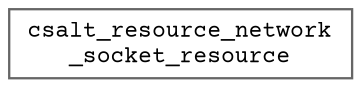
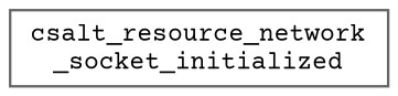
  digraph {
    rankdir=LR
    fontname="Courier Prime"
-   n1 [color=grey40 fillcolor=white fontname="Courier Prime" fontsize=10 height=0.2 label="csalt_resource_network\l_socket_resource" shape=box style=filled width=0.4]
+   n1 [color=grey40 fillcolor=white fontname="Courier Prime" fontsize=10 height=0.2 label="csalt_resource_network\l_socket_initialized" shape=box style=filled width=0.4]
  }
